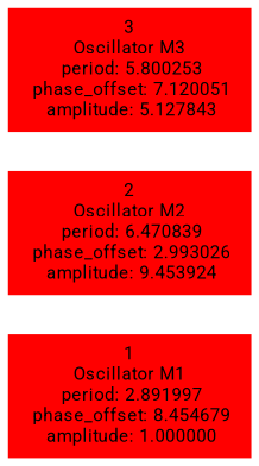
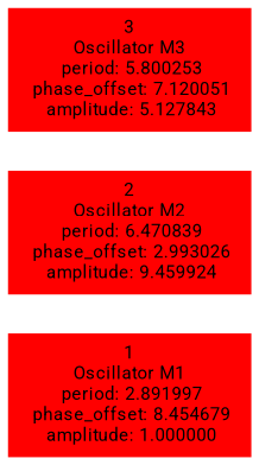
  digraph {
    forcelabels=true
    rankdir=LR
    fontname=Roboto
    node [color=red fontsize=8 shape=box style=filled fontname=Roboto]
    n1 [label=<1<BR />Oscillator M1<BR /> period: 2.891997<BR /> phase_offset: 8.454679<BR /> amplitude: 1.000000>]
-   n2 [label=<2<BR />Oscillator M2<BR /> period: 6.470839<BR /> phase_offset: 2.993026<BR /> amplitude: 9.453924>]
+   n2 [label=<2<BR />Oscillator M2<BR /> period: 6.470839<BR /> phase_offset: 2.993026<BR /> amplitude: 9.459924>]
    n3 [label=<3<BR />Oscillator M3<BR /> period: 5.800253<BR /> phase_offset: 7.120051<BR /> amplitude: 5.127843>]
  }
